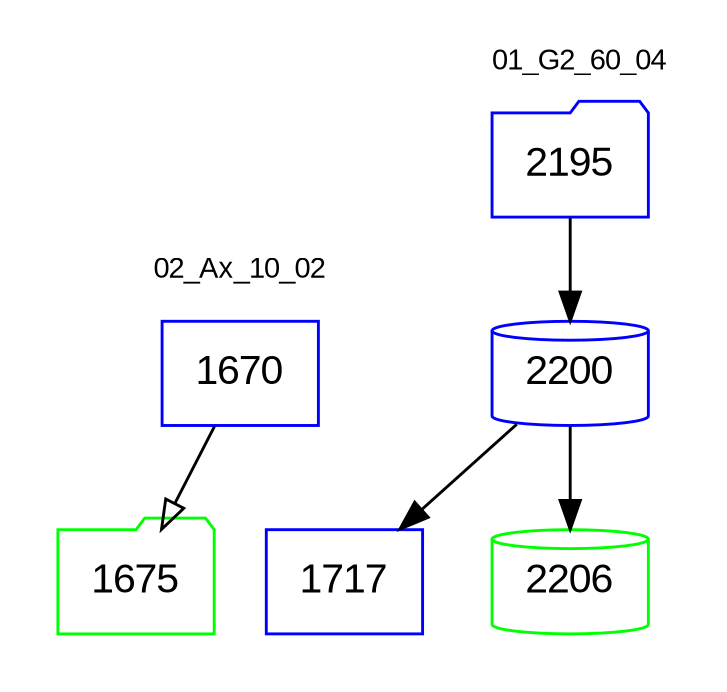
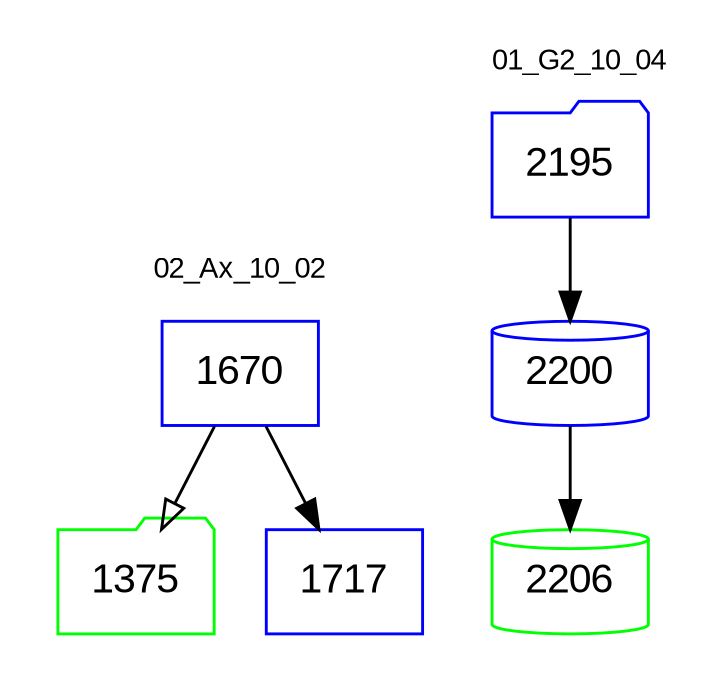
  digraph {
    fontname="Liberation Sans"
    node [color=blue fontname="Liberation Sans" shape=box]
    edge [arrowhead=normal color=black fontname="Liberation Sans"]
    n1 [label=1670]
    n2 [label=1717]
-   n3 [color=green label=1675 shape=folder]
+   n3 [color=green label=1375 shape=folder]
    n4 [label=2200 shape=cylinder]
    n5 [label=2195 shape=folder]
    n6 [color=green label=2206 shape=cylinder]
    subgraph cluster_1 {
      color=white
      fontsize=10
      label="02_Ax_10_02"
      n1
      n2
      n3
    }
    subgraph cluster_2 {
      color=white
      fontsize=10
-     label="01_G2_60_04"
+     label="01_G2_10_04"
      n4
      n5
      n6
    }
-   n4 -> n2
+   n1 -> n2
    n1 -> n3 [arrowhead=onormal]
    n4 -> n6
    n5 -> n4
  }
